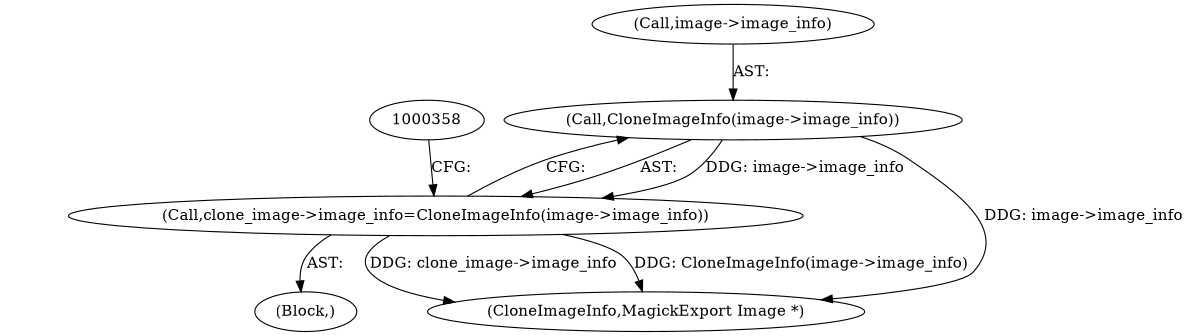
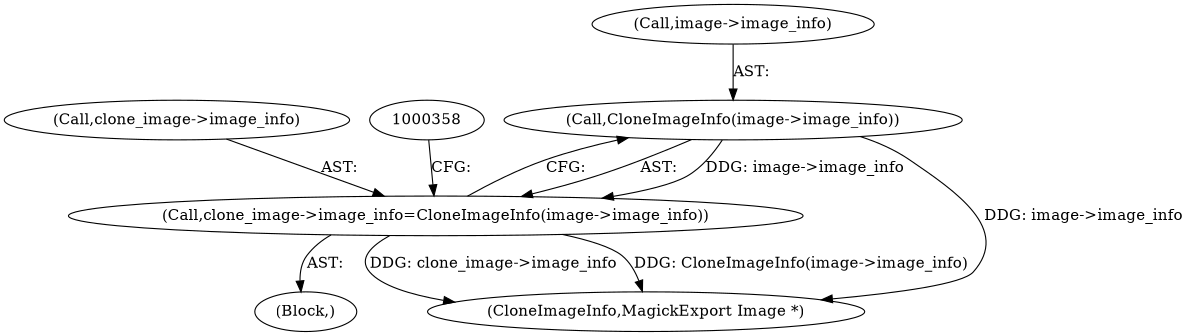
  digraph {
    n1 [label="(Call,CloneImageInfo(image->image_info))"]
    n2 [label="(Call,clone_image->image_info=CloneImageInfo(image->image_info))"]
    n3 [label="(CloneImageInfo,MagickExport Image *)"]
    n4 [label="(Block,)"]
    n5 [label="(Call,image->image_info)"]
+   n6 [label="(Call,clone_image->image_info)"]
    1000358
    n1 -> n2 [label="AST: "]
    n1 -> n2 [label="DDG: image->image_info"]
    n1 -> n3 [label="DDG: image->image_info"]
    n2 -> n1 [label="CFG: "]
    n2 -> n3 [label="DDG: CloneImageInfo(image->image_info)"]
    n2 -> n3 [label="DDG: clone_image->image_info"]
    n2 -> n4 [label="AST: "]
    n5 -> n1 [label="AST: "]
+   n6 -> n2 [label="AST: "]
    1000358 -> n2 [label="CFG: "]
  }
